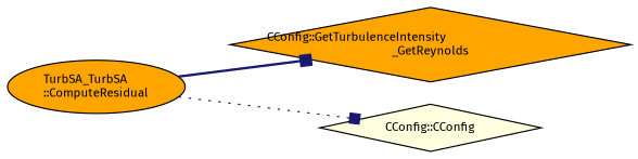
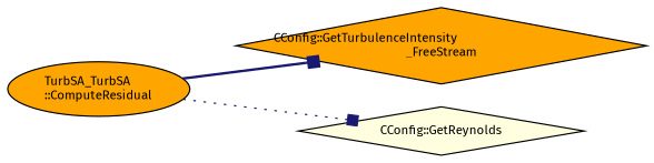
  digraph {
    fontname="Fira Sans"
    rankdir=LR
    node [color=black fillcolor=orange fontname="Fira Sans" fontsize=10 shape=diamond style=filled]
    edge [arrowhead=box color=midnightblue fontname="Fira Sans" fontsize=10 labelfontname=Helvetica labelfontsize=10]
    n1 [fontcolor=black height=0.2 label="TurbSA_TurbSA\l::ComputeResidual" shape=ellipse width=0.4]
-   n2 [height=0.2 label="CConfig::GetTurbulenceIntensity\l_GetReynolds" width=0.4]
-   n3 [fillcolor=lightyellow height=0.2 label="CConfig::CConfig" width=0.4]
+   n2 [height=0.2 label="CConfig::GetTurbulenceIntensity\l_FreeStream" width=0.4]
+   n3 [fillcolor=lightyellow height=0.2 label="CConfig::GetReynolds" width=0.4]
    n1 -> n2 [style=bold]
    n1 -> n3 [style=dotted]
  }
